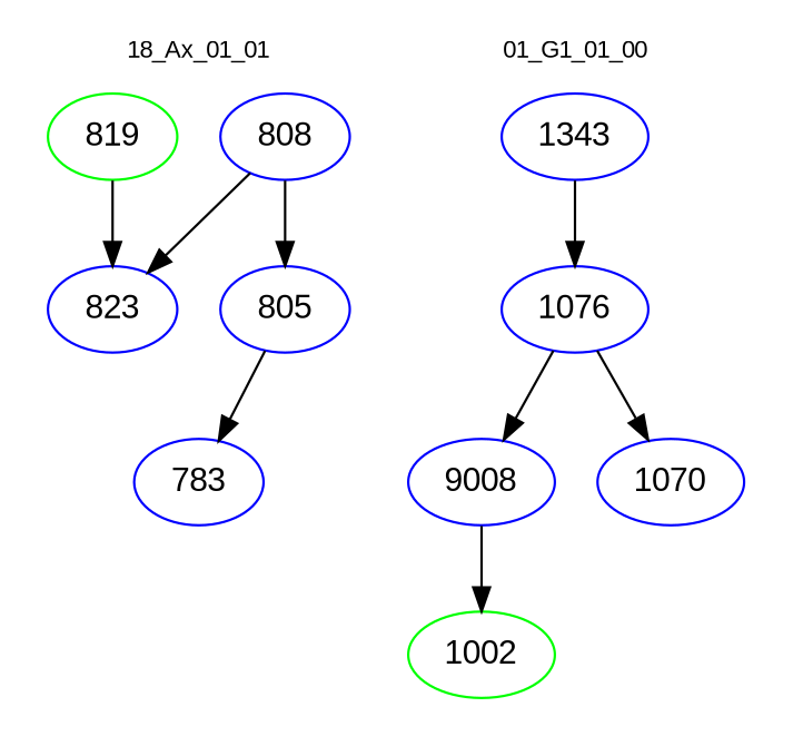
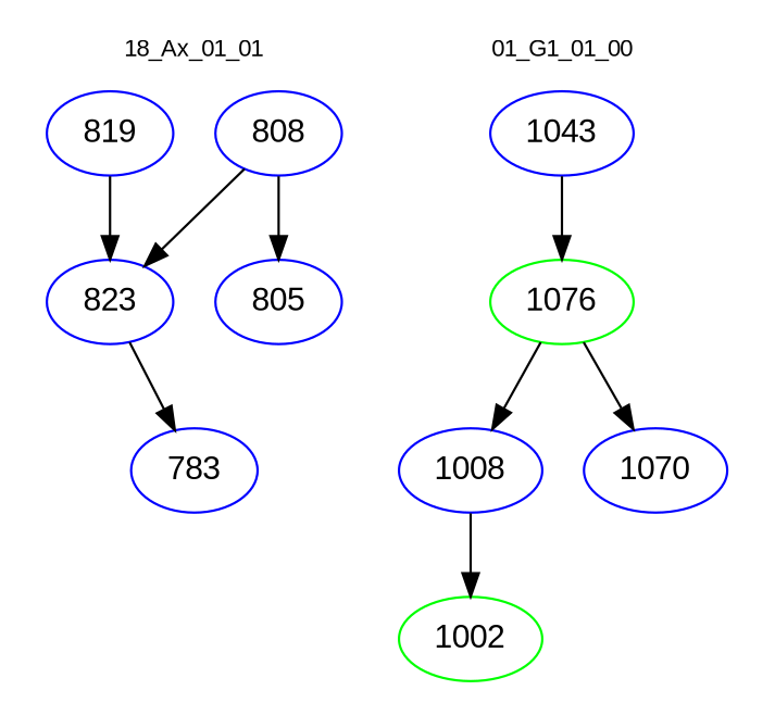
  digraph {
    fontname="Liberation Sans"
    node [color=blue fontname="Liberation Sans"]
    edge [color=black fontname="Liberation Sans"]
    n1 [label=808]
    n2 [label=805]
    n3 [label=823]
    n4 [label=783]
-   n5 [color=green label=819]
-   n6 [label=1343]
-   n7 [label=9008]
-   n8 [label=1076]
+   n5 [label=819]
+   n6 [label=1043]
+   n7 [label=1008]
+   n8 [color=green label=1076]
    n9 [color=green label=1002]
    n10 [label=1070]
    subgraph cluster_1 {
      color=white
      fontsize=10
      label="18_Ax_01_01"
      n1
      n2
      n3
      n4
      n5
    }
    subgraph cluster_2 {
      color=white
      fontsize=10
      label="01_G1_01_00"
      n6
      n7
      n8
      n9
      n10
    }
    n1 -> n2
    n1 -> n3
-   n2 -> n4
+   n3 -> n4
    n5 -> n3
    n6 -> n8
    n7 -> n9
    n8 -> n7
    n8 -> n10
  }
